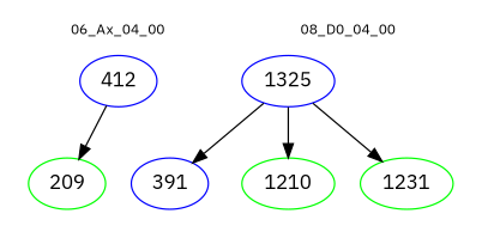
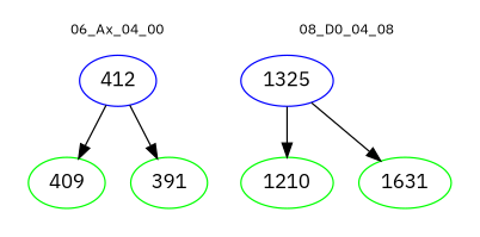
  digraph {
    fontname="IBM Plex Sans"
    node [color=blue fontname="IBM Plex Sans"]
    edge [color=black fontname="IBM Plex Sans"]
    n1 [label=412]
-   n2 [label=391]
-   n3 [color=green label=209]
+   n2 [color=green label=391]
+   n3 [color=green label=409]
    n4 [label=1325]
    n5 [color=green label=1210]
-   n6 [color=green label=1231]
+   n6 [color=green label=1631]
    subgraph cluster_1 {
      color=white
      fontsize=10
      label="06_Ax_04_00"
      n1
      n2
      n3
    }
    subgraph cluster_2 {
      color=white
      fontsize=10
-     label="08_D0_04_00"
+     label="08_D0_04_08"
      n4
      n5
      n6
    }
-   n4 -> n2
+   n1 -> n2
    n1 -> n3
    n4 -> n5
    n4 -> n6
  }
